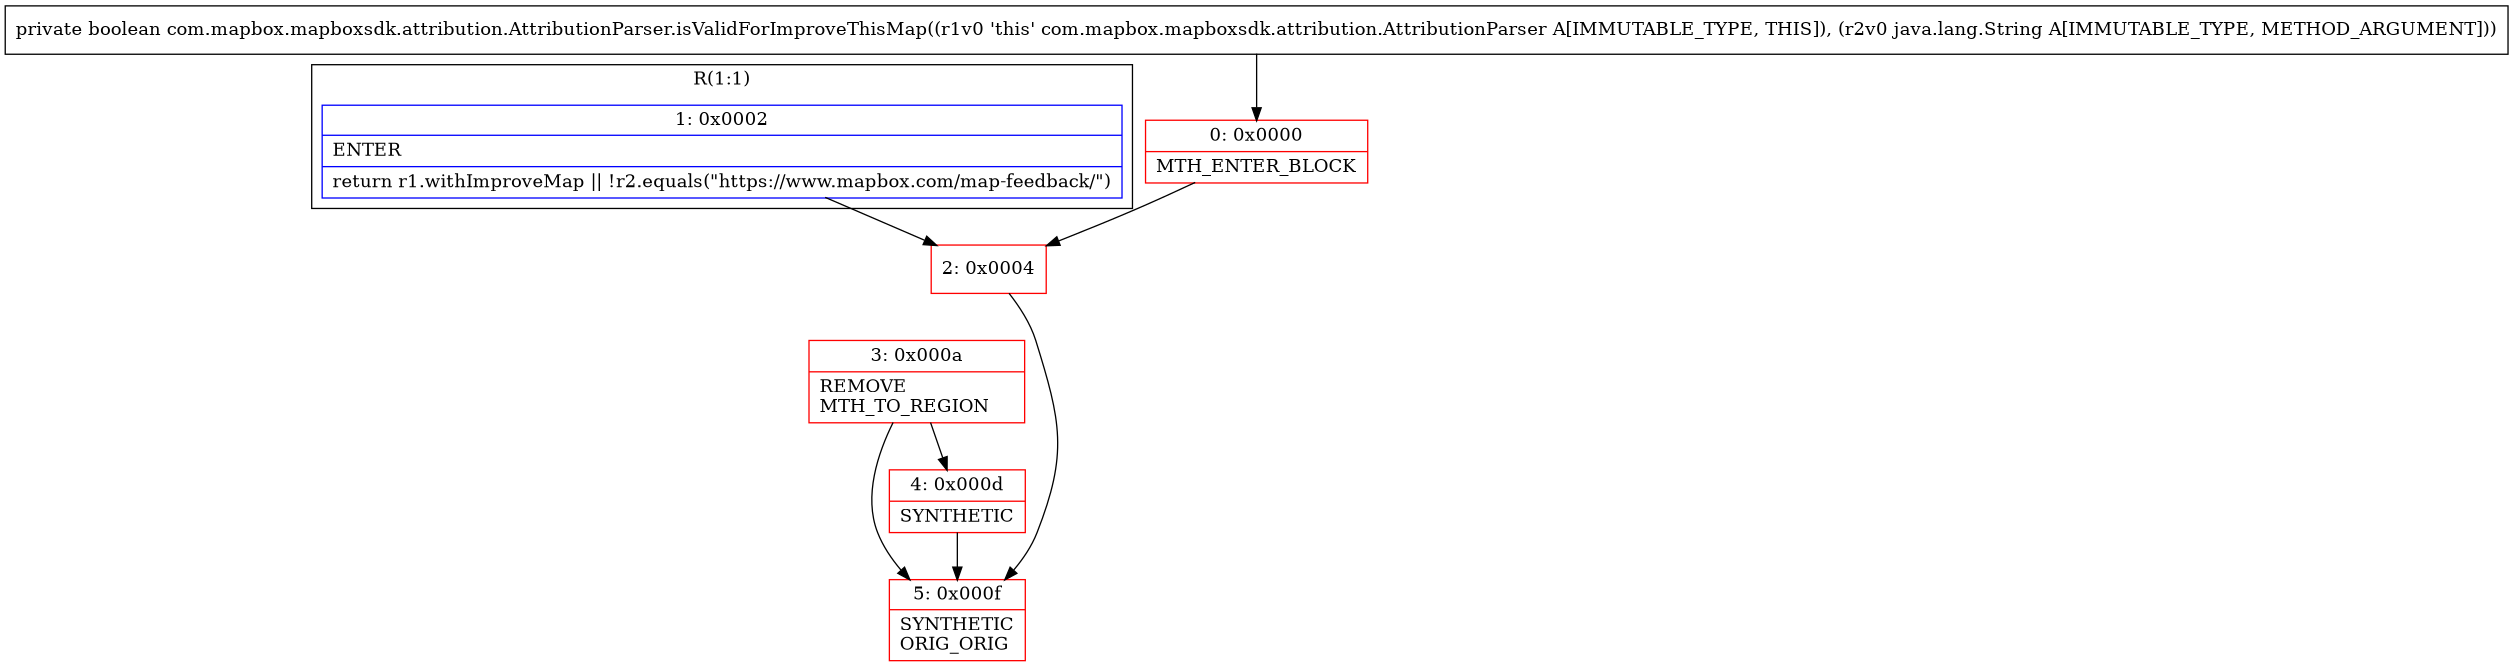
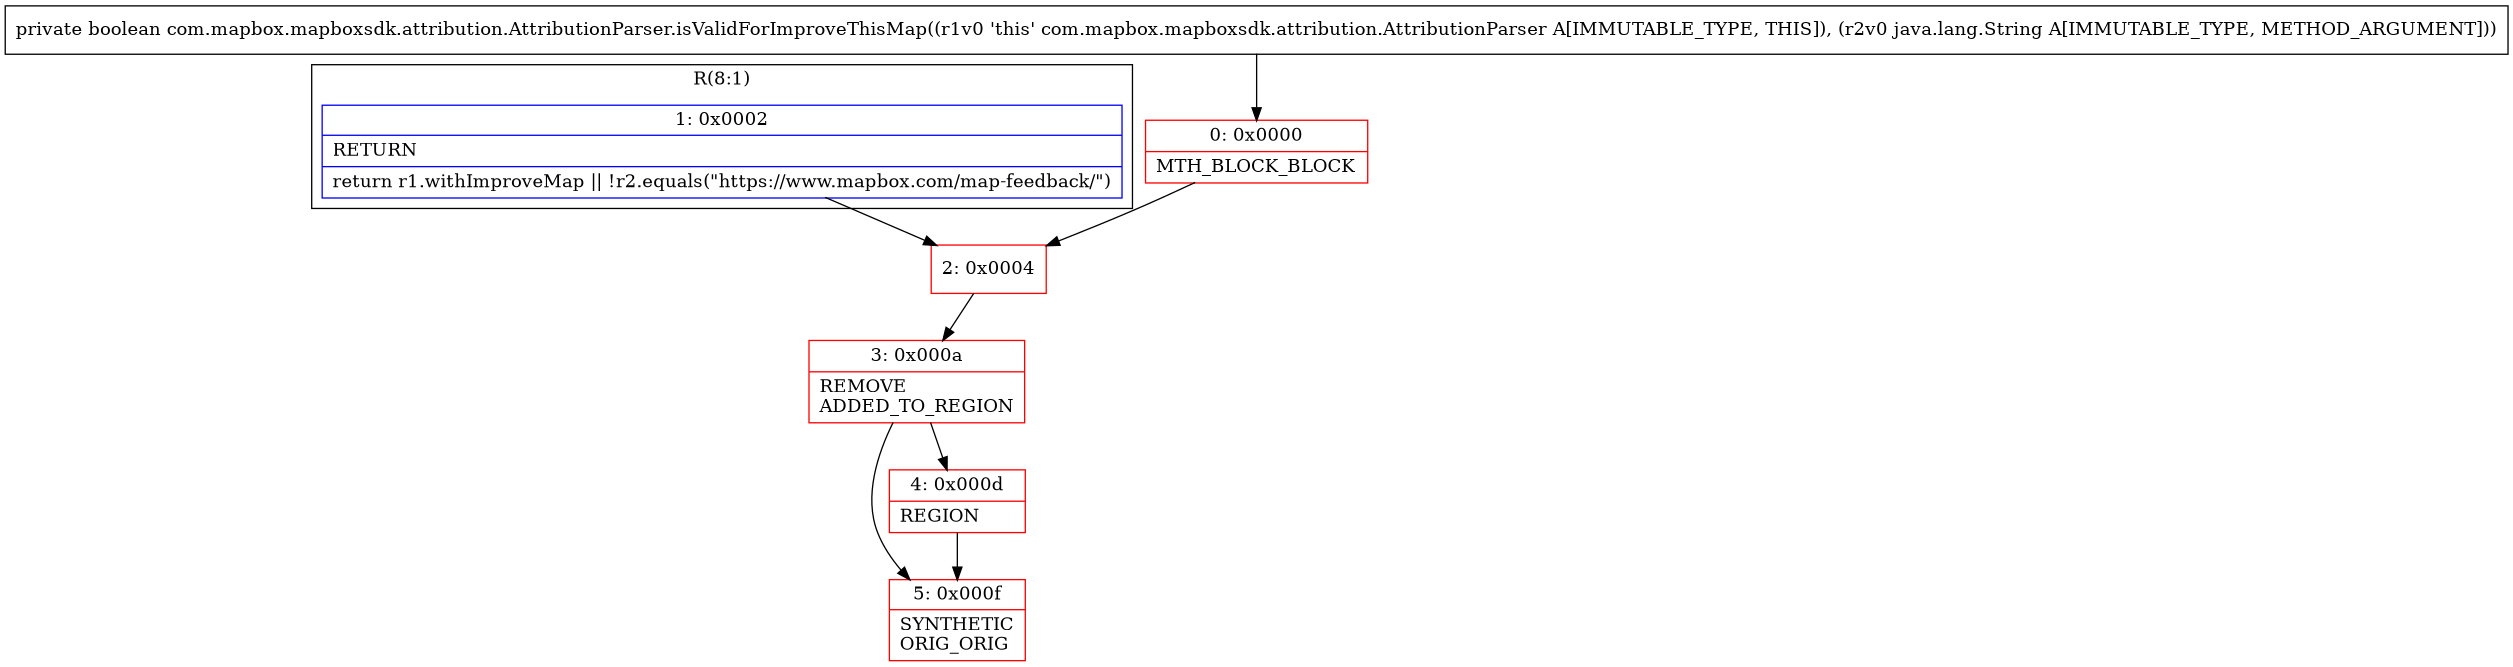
  digraph {
    node [color=red shape=record]
-   n1 [color=blue label="{1\:\ 0x0002|ENTER\l|return r1.withImproveMap \|\| !r2.equals(\"https:\/\/www.mapbox.com\/map\-feedback\/\")\l}"]
+   n1 [color=blue label="{1\:\ 0x0002|RETURN\l|return r1.withImproveMap \|\| !r2.equals(\"https:\/\/www.mapbox.com\/map\-feedback\/\")\l}"]
    n2 [label="{2\:\ 0x0004}"]
-   n3 [label="{3\:\ 0x000a|REMOVE\lMTH_TO_REGION\l}"]
+   n3 [label="{3\:\ 0x000a|REMOVE\lADDED_TO_REGION\l}"]
    n4 [label="{5\:\ 0x000f|SYNTHETIC\lORIG_ORIG\l}"]
-   n5 [label="{0\:\ 0x0000|MTH_ENTER_BLOCK\l}"]
-   n6 [label="{4\:\ 0x000d|SYNTHETIC\l}"]
+   n5 [label="{0\:\ 0x0000|MTH_BLOCK_BLOCK\l}"]
+   n6 [label="{4\:\ 0x000d|REGION\l}"]
    n7 [label="{private boolean com.mapbox.mapboxsdk.attribution.AttributionParser.isValidForImproveThisMap((r1v0 'this' com.mapbox.mapboxsdk.attribution.AttributionParser A[IMMUTABLE_TYPE, THIS]), (r2v0 java.lang.String A[IMMUTABLE_TYPE, METHOD_ARGUMENT])) }" color=""]
    subgraph cluster_1 {
-     label="R(1:1)"
+     label="R(8:1)"
      n1
    }
    n1 -> n2
-   n2 -> n4
+   n2 -> n3
    n3 -> n4
    n3 -> n6
    n5 -> n2
    n6 -> n4
    n7 -> n5
  }
